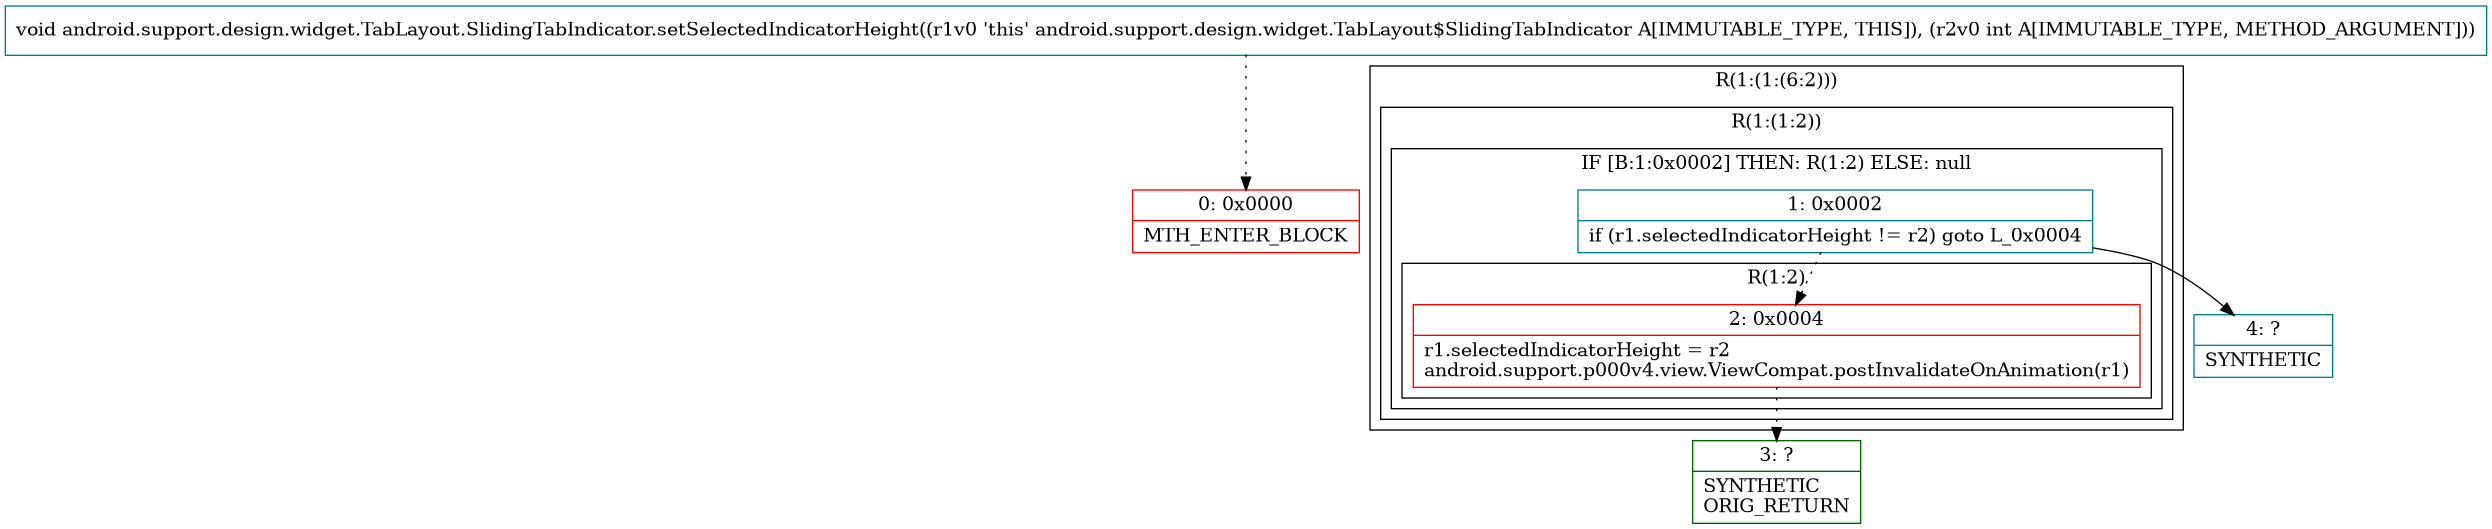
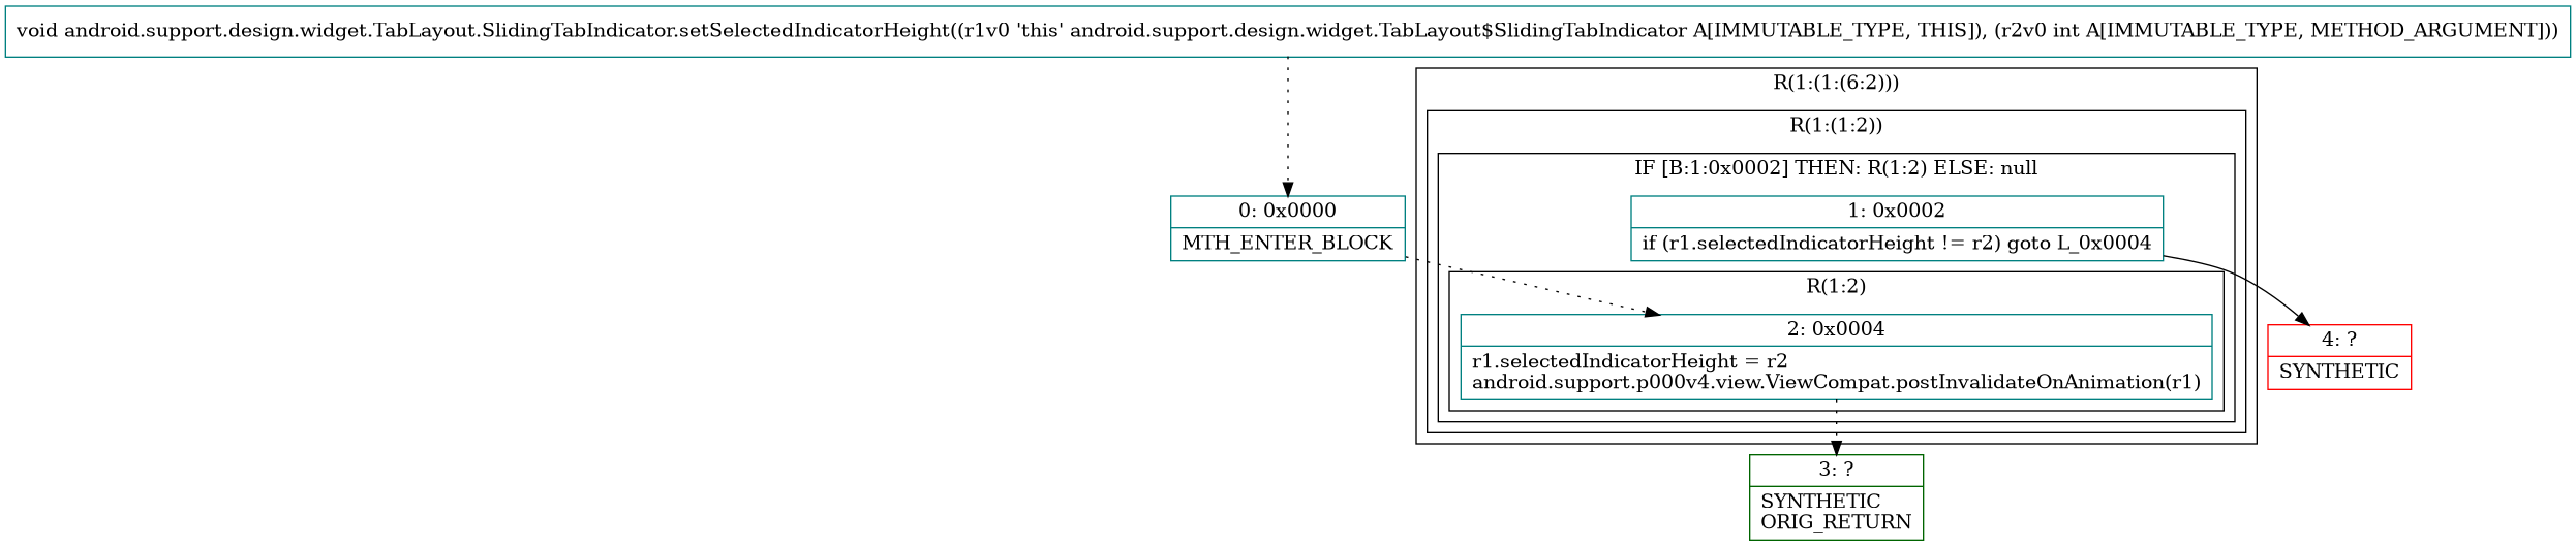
  digraph {
    node [color=teal shape=record]
    edge [style=dotted]
-   n1 [color=red label="{2\:\ 0x0004|r1.selectedIndicatorHeight = r2\landroid.support.p000v4.view.ViewCompat.postInvalidateOnAnimation(r1)\l}"]
+   n1 [label="{2\:\ 0x0004|r1.selectedIndicatorHeight = r2\landroid.support.p000v4.view.ViewCompat.postInvalidateOnAnimation(r1)\l}"]
    n2 [label="{1\:\ 0x0002|if (r1.selectedIndicatorHeight != r2) goto L_0x0004\l}"]
    n3 [color=darkgreen label="{3\:\ ?|SYNTHETIC\lORIG_RETURN\l}"]
-   n4 [label="{4\:\ ?|SYNTHETIC\l}"]
-   n5 [color=red label="{0\:\ 0x0000|MTH_ENTER_BLOCK\l}"]
+   n4 [color=red label="{4\:\ ?|SYNTHETIC\l}"]
+   n5 [label="{0\:\ 0x0000|MTH_ENTER_BLOCK\l}"]
    n6 [label="{void android.support.design.widget.TabLayout.SlidingTabIndicator.setSelectedIndicatorHeight((r1v0 'this' android.support.design.widget.TabLayout$SlidingTabIndicator A[IMMUTABLE_TYPE, THIS]), (r2v0 int A[IMMUTABLE_TYPE, METHOD_ARGUMENT])) }"]
    subgraph cluster_1 {
      label="R(1:(1:(6:2)))"
      subgraph cluster_2 {
        label="R(1:(1:2))"
        subgraph cluster_3 {
          label="IF [B:1:0x0002] THEN: R(1:2) ELSE: null"
          n2
          subgraph cluster_4 {
            label="R(1:2)"
            n1
          }
        }
      }
    }
    n1 -> n3
-   n2 -> n1
+   n5 -> n1
    n2 -> n4 [style=solid]
    n6 -> n5
  }
